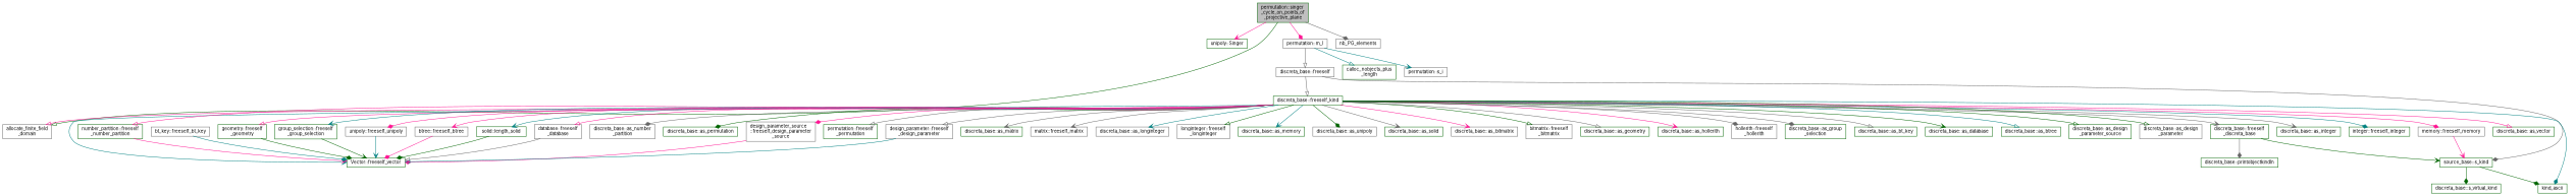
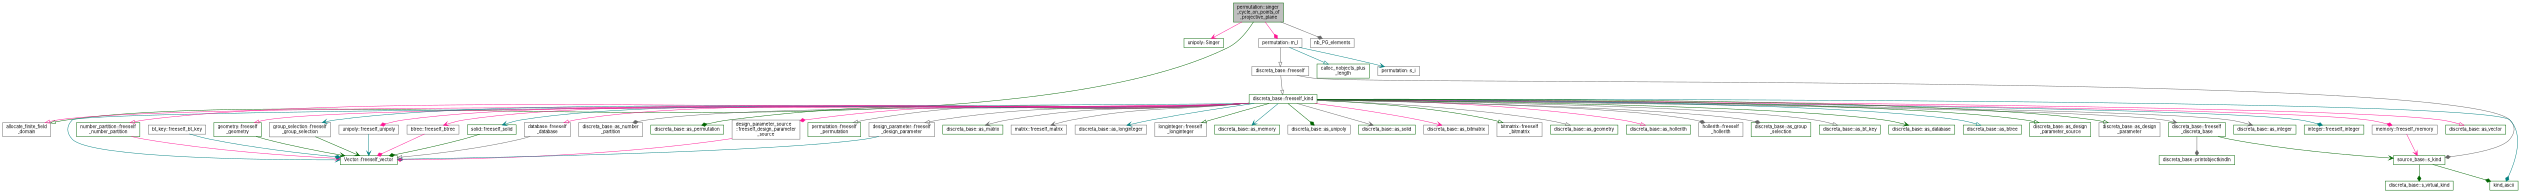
  digraph {
    fontname=Inter
    rankdir=TB
    node [color=darkgreen fillcolor=white fontname=Inter fontsize=10 shape=record style=filled]
    edge [arrowhead=vee color=gray40 fontname=Inter fontsize=10 labelfontname=Helvetica labelfontsize=10 style=solid]
    n1 [fillcolor=grey75 fontcolor=black height=0.2 label="permutation::singer\l_cycle_on_points_of\l_projective_plane" width=0.4]
    n2 [height=0.2 label="unipoly::Singer" width=0.4]
    n3 [color=gray40 height=0.2 label="allocate_finite_field\l_domain" width=0.4]
    n4 [color=gray40 height=0.2 label=nb_PG_elements width=0.4]
    n5 [color=gray40 height=0.2 label="permutation::m_l" width=0.4]
    n6 [color=gray40 height=0.2 label="discreta_base::freeself" width=0.4]
    n7 [height=0.2 label="calloc_nobjects_plus\l_length" width=0.4]
    n8 [color=gray40 height=0.2 label="permutation::s_i" width=0.4]
    n9 [height=0.2 label="discreta_base::freeself_kind" width=0.4]
    n10 [height=0.2 label="source_base::s_kind" width=0.4]
    n11 [height=0.2 label="discreta_base::freeself\l_discreta_base" width=0.4]
    n12 [height=0.2 label=kind_ascii width=0.4]
    n13 [height=0.2 label="discreta_base::as_integer" width=0.4]
    n14 [height=0.2 label="integer::freeself_integer" width=0.4]
    n15 [height=0.2 label="discreta_base::as_vector" width=0.4]
    n16 [height=0.2 label="Vector::freeself_vector" width=0.4]
    n17 [color=gray40 height=0.2 label="discreta_base::as_number\l_partition" width=0.4]
    n18 [height=0.2 label="number_partition::freeself\l_number_partition" width=0.4]
    n19 [height=0.2 label="discreta_base::as_permutation" width=0.4]
    n20 [height=0.2 label="permutation::freeself\l_permutation" width=0.4]
    n21 [height=0.2 label="discreta_base::as_matrix" width=0.4]
    n22 [color=gray40 height=0.2 label="matrix::freeself_matrix" width=0.4]
    n23 [color=gray40 height=0.2 label="discreta_base::as_longinteger" width=0.4]
    n24 [color=gray40 height=0.2 label="longinteger::freeself\l_longinteger" width=0.4]
    n25 [height=0.2 label="discreta_base::as_memory" width=0.4]
    n26 [color=gray40 height=0.2 label="memory::freeself_memory" width=0.4]
    n27 [color=gray40 height=0.2 label="discreta_base::as_unipoly" width=0.4]
    n28 [color=gray40 height=0.2 label="unipoly::freeself_unipoly" width=0.4]
    n29 [height=0.2 label="discreta_base::as_solid" width=0.4]
-   n30 [height=0.2 label="solid::length_solid" width=0.4]
+   n30 [height=0.2 label="solid::freeself_solid" width=0.4]
    n31 [color=gray40 height=0.2 label="discreta_base::as_bitmatrix" width=0.4]
    n32 [color=gray40 height=0.2 label="bitmatrix::freeself\l_bitmatrix" width=0.4]
    n33 [height=0.2 label="discreta_base::as_geometry" width=0.4]
    n34 [height=0.2 label="geometry::freeself\l_geometry" width=0.4]
    n35 [height=0.2 label="discreta_base::as_hollerith" width=0.4]
    n36 [color=gray40 height=0.2 label="hollerith::freeself\l_hollerith" width=0.4]
    n37 [height=0.2 label="discreta_base::as_group\l_selection" width=0.4]
-   n38 [height=0.2 label="group_selection::freeself\l_group_selection" width=0.4]
+   n38 [color=gray40 height=0.2 label="group_selection::freeself\l_group_selection" width=0.4]
    n39 [height=0.2 label="discreta_base::as_bt_key" width=0.4]
    n40 [height=0.2 label="discreta_base::as_database" width=0.4]
    n41 [color=gray40 height=0.2 label="database::freeself\l_database" width=0.4]
    n42 [height=0.2 label="discreta_base::as_btree" width=0.4]
    n43 [color=gray40 height=0.2 label="btree::freeself_btree" width=0.4]
    n44 [height=0.2 label="discreta_base::as_design\l_parameter_source" width=0.4]
    n45 [color=gray40 height=0.2 label="design_parameter_source\l::freeself_design_parameter\l_source" width=0.4]
    n46 [color=gray40 height=0.2 label="discreta_base::as_design\l_parameter" width=0.4]
    n47 [color=gray40 height=0.2 label="design_parameter::freeself\l_design_parameter" width=0.4]
    n48 [height=0.2 label="discreta_base::s_virtual_kind" width=0.4]
    n49 [height=0.2 label="discreta_base::printobjectkindln" width=0.4]
    n50 [color=gray40 height=0.2 label="bt_key::freeself_bt_key" width=0.4]
    n1 -> n2 [color=deeppink]
    n1 -> n3 [arrowhead=onormal color=darkgreen]
    n1 -> n4 [arrowhead=diamond]
    n1 -> n5 [arrowhead=diamond color=deeppink]
    n5 -> n6 [arrowhead=onormal]
    n5 -> n7 [arrowhead=onormal color=teal]
    n5 -> n8 [color=teal]
    n6 -> n9 [arrowhead=onormal]
    n6 -> n10 [arrowhead=diamond]
    n9 -> n3 [arrowhead=onormal color=deeppink]
    n9 -> n11
    n9 -> n12 [arrowhead=diamond color=teal]
    n9 -> n13
    n9 -> n14 [arrowhead=diamond color=teal]
    n9 -> n15 [arrowhead=onormal color=deeppink]
    n9 -> n16 [color=teal]
    n9 -> n17 [arrowhead=diamond]
    n9 -> n18 [arrowhead=onormal color=deeppink]
    n9 -> n19 [arrowhead=diamond color=darkgreen]
    n9 -> n20 [arrowhead=onormal]
    n9 -> n21
    n9 -> n22
    n9 -> n23 [color=teal]
    n9 -> n24 [arrowhead=onormal color=darkgreen]
    n9 -> n25 [color=teal]
    n9 -> n26 [arrowhead=diamond color=deeppink]
    n9 -> n27 [arrowhead=diamond color=darkgreen]
    n9 -> n28 [arrowhead=diamond color=deeppink]
    n9 -> n29
    n9 -> n30 [color=teal]
    n9 -> n31 [color=deeppink]
    n9 -> n32 [arrowhead=onormal color=darkgreen]
    n9 -> n33 [arrowhead=onormal]
    n9 -> n34 [arrowhead=onormal color=deeppink]
-   n9 -> n35 [color=deeppink]
+   n9 -> n35 [arrowhead=onormal color=deeppink]
    n9 -> n36 [arrowhead=diamond]
    n9 -> n37 [arrowhead=diamond]
    n9 -> n38 [color=teal]
    n9 -> n39 [arrowhead=onormal]
    n9 -> n40 [color=darkgreen]
    n9 -> n41 [arrowhead=onormal color=deeppink]
    n9 -> n42 [arrowhead=onormal color=teal]
    n9 -> n43 [color=deeppink]
    n9 -> n44 [arrowhead=onormal color=darkgreen]
    n9 -> n45 [arrowhead=diamond color=deeppink]
    n9 -> n46 [arrowhead=onormal color=darkgreen]
    n9 -> n47 [arrowhead=onormal]
    n10 -> n12 [arrowhead=diamond color=darkgreen]
    n10 -> n48 [arrowhead=diamond color=darkgreen]
    n11 -> n10 [color=darkgreen]
    n11 -> n49 [arrowhead=diamond]
    n18 -> n16 [color=deeppink]
    n26 -> n10 [color=deeppink]
    n28 -> n16 [color=teal]
    n30 -> n16 [arrowhead=diamond color=darkgreen]
-   n34 -> n16 [arrowhead=diamond color=darkgreen]
+   n34 -> n16 [color=darkgreen]
    n38 -> n16 [color=darkgreen]
    n41 -> n16 [arrowhead=onormal]
    n43 -> n16 [arrowhead=diamond color=deeppink]
    n45 -> n16 [arrowhead=diamond color=deeppink]
    n47 -> n16 [arrowhead=onormal color=teal]
    n50 -> n16 [arrowhead=diamond color=teal]
  }
